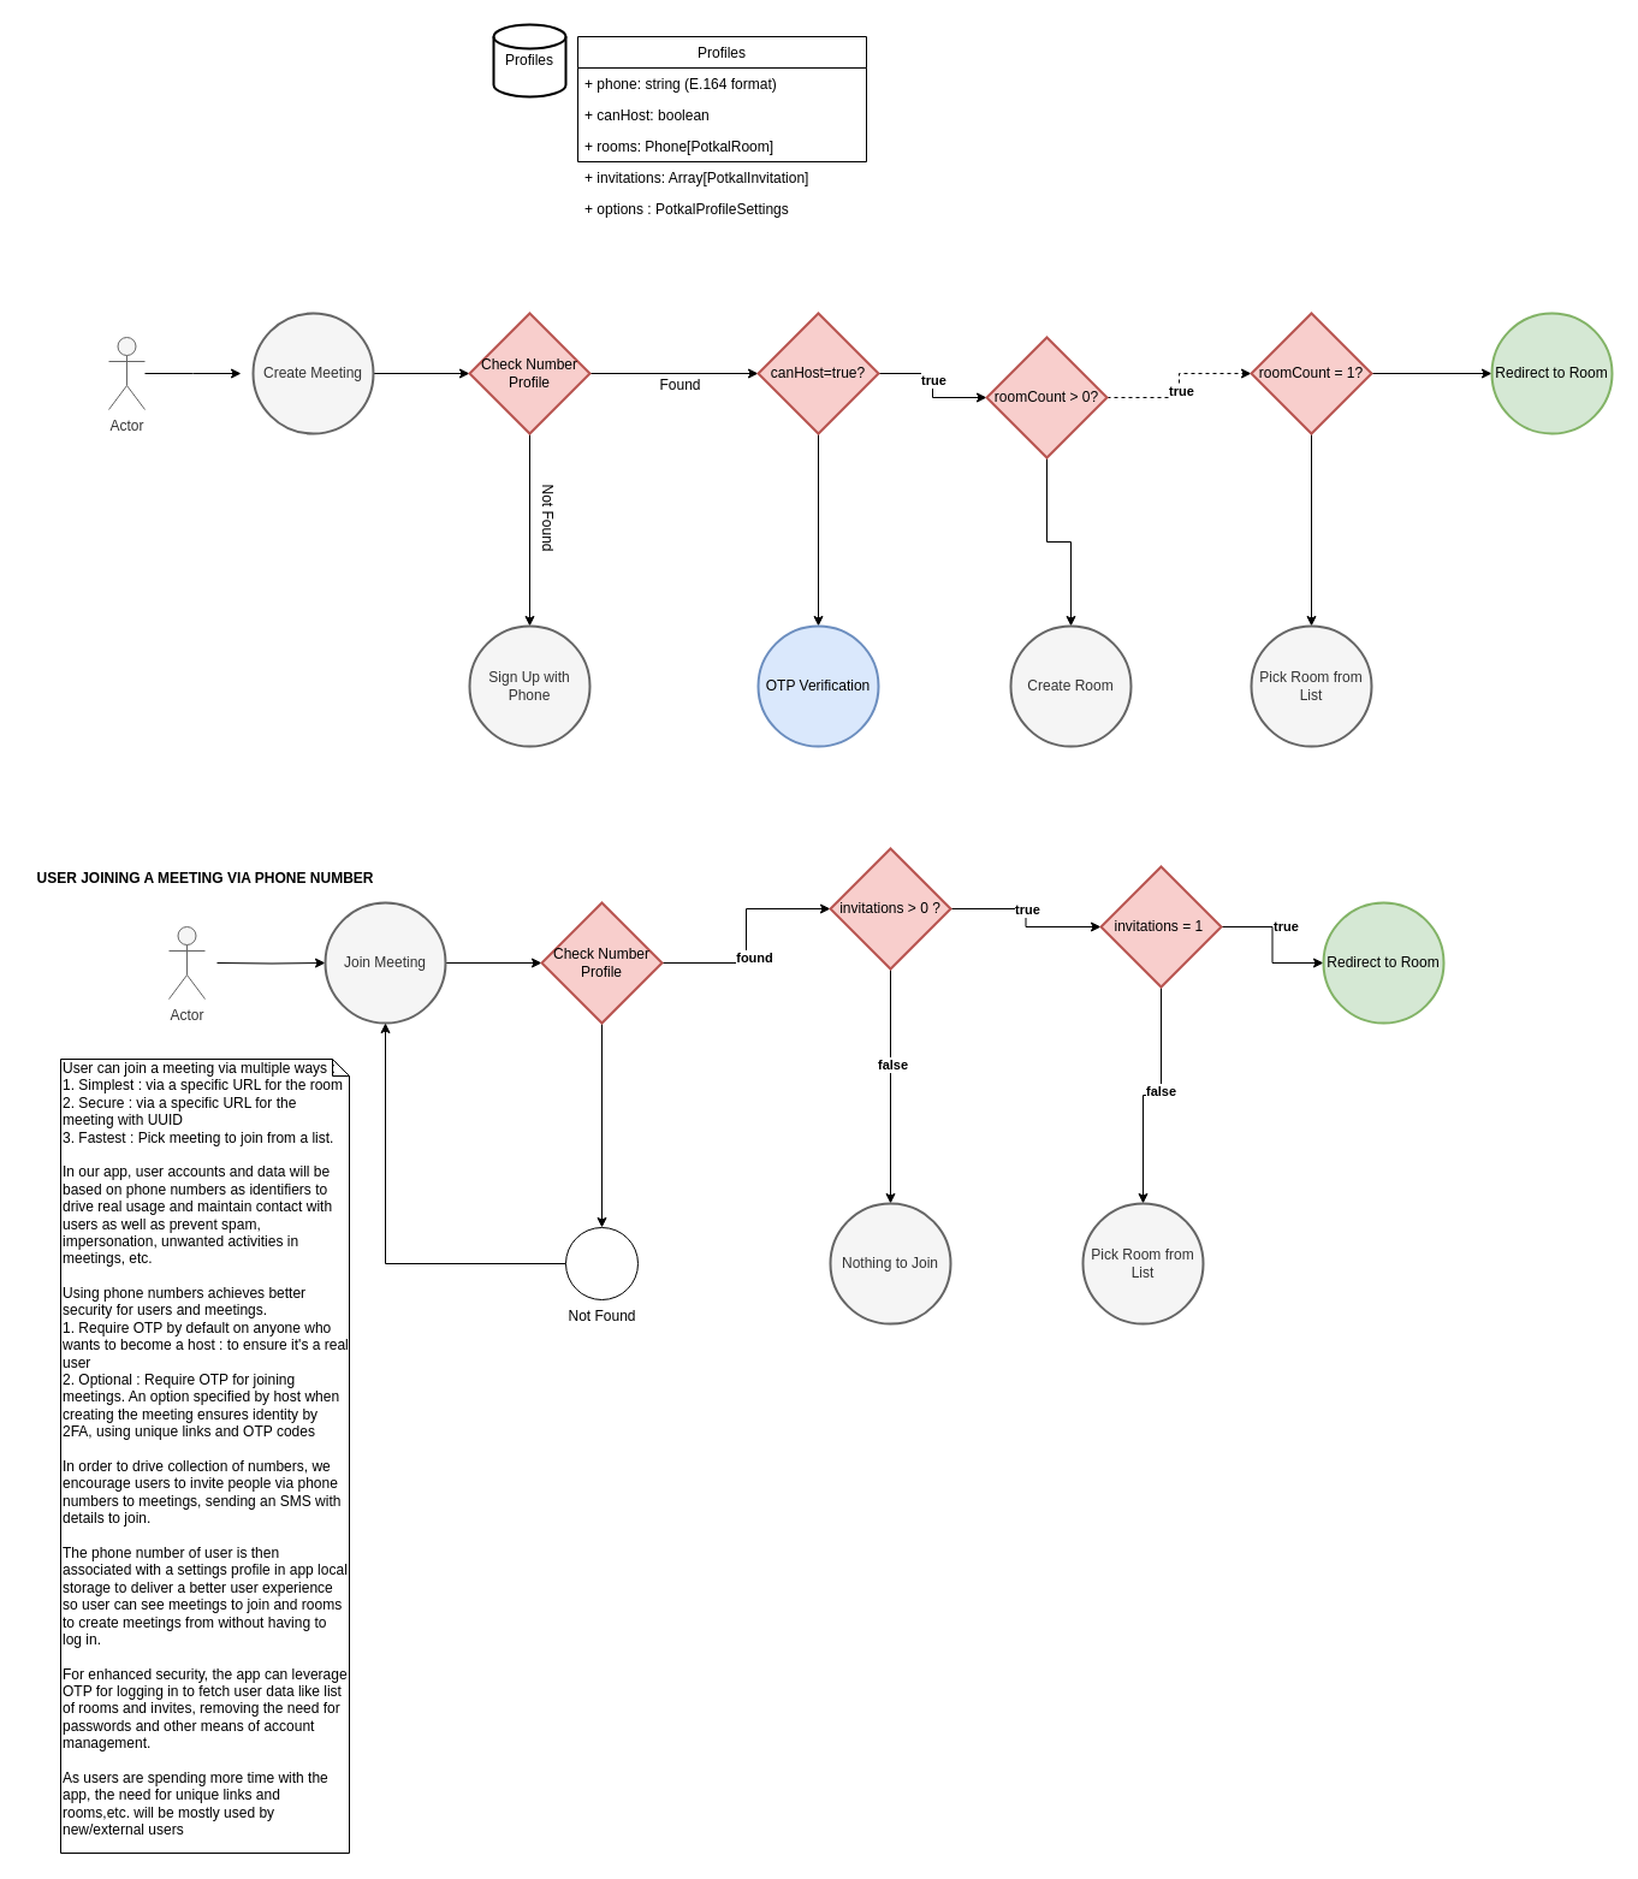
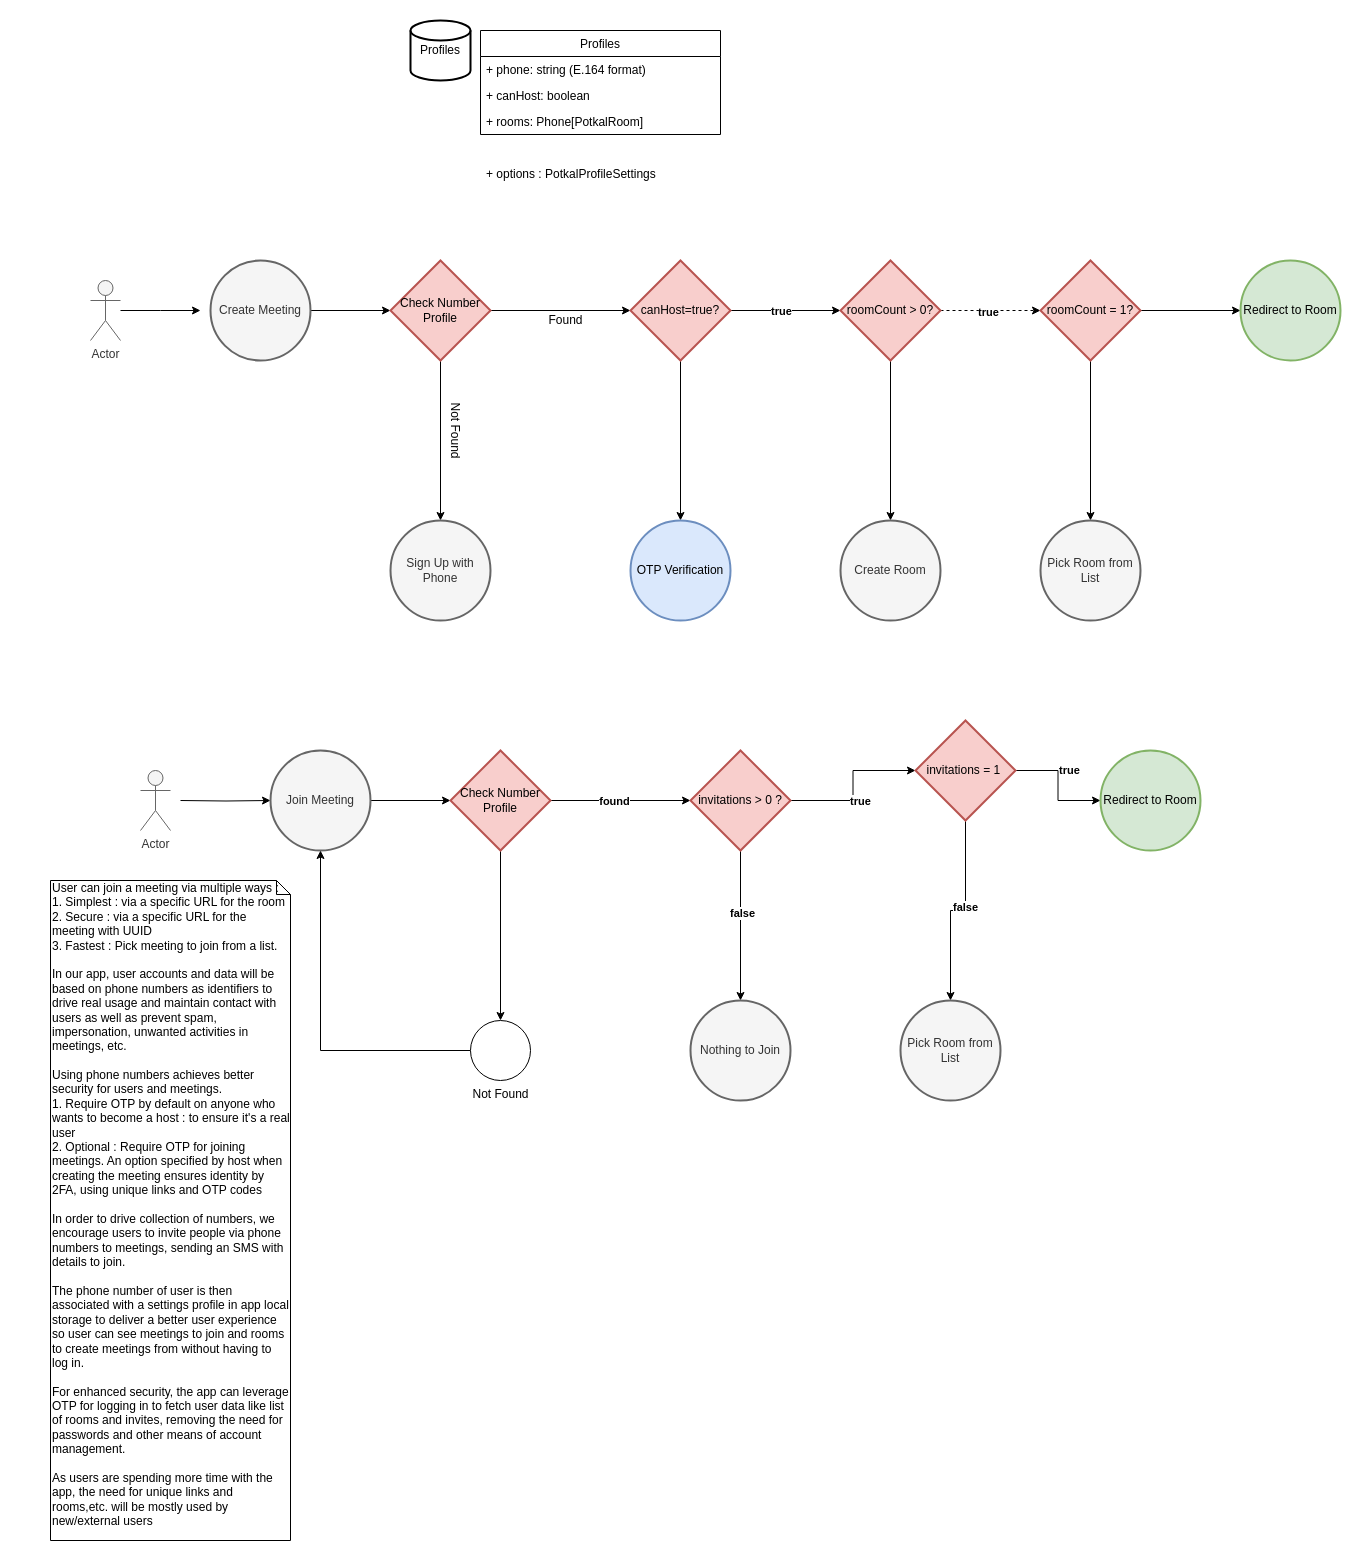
  <mxCell id="0" />
  <mxCell id="1" parent="0" />
  <mxCell id="2" value="" style="edgeStyle=orthogonalEdgeStyle;rounded=0;orthogonalLoop=1;jettySize=auto;html=1;" parent="1" source="3" edge="1"><mxGeometry relative="1" as="geometry"><mxPoint x="200" y="310" as="targetPoint" /></mxGeometry></mxCell>
  <mxCell id="3" value="Actor" style="shape=umlActor;verticalLabelPosition=bottom;labelBackgroundColor=#ffffff;verticalAlign=top;html=1;outlineConnect=0;fillColor=#f5f5f5;strokeColor=#666666;fontColor=#333333;" parent="1" vertex="1"><mxGeometry x="90" y="280" width="30" height="60" as="geometry" /></mxCell>
  <mxCell id="4" value="" style="edgeStyle=orthogonalEdgeStyle;rounded=0;orthogonalLoop=1;jettySize=auto;html=1;" parent="1" edge="1"><mxGeometry relative="1" as="geometry"><mxPoint x="310" y="310" as="sourcePoint" /><mxPoint x="390" y="310" as="targetPoint" /></mxGeometry></mxCell>
  <mxCell id="5" value="" style="edgeStyle=orthogonalEdgeStyle;rounded=0;orthogonalLoop=1;jettySize=auto;html=1;entryX=0;entryY=0.5;entryDx=0;entryDy=0;entryPerimeter=0;" parent="1" source="7" target="14" edge="1"><mxGeometry relative="1" as="geometry"><mxPoint x="690" y="310" as="targetPoint" /></mxGeometry></mxCell>
  <mxCell id="6" value="" style="edgeStyle=orthogonalEdgeStyle;rounded=0;orthogonalLoop=1;jettySize=auto;html=1;entryX=0.5;entryY=0;entryDx=0;entryDy=0;entryPerimeter=0;" parent="1" source="7" target="21" edge="1"><mxGeometry relative="1" as="geometry"><mxPoint x="440" y="510" as="targetPoint" /><Array as="points" /></mxGeometry></mxCell>
  <mxCell id="7" value="Check Number Profile" style="strokeWidth=2;html=1;shape=mxgraph.flowchart.decision;whiteSpace=wrap;fillColor=#f8cecc;strokeColor=#b85450;" parent="1" vertex="1"><mxGeometry x="390" y="260" width="100" height="100" as="geometry" /></mxCell>
  <mxCell id="8" value="Found" style="text;html=1;align=center;verticalAlign=middle;resizable=0;points=[];autosize=1;" parent="1" vertex="1"><mxGeometry x="540" y="310" width="50" height="20" as="geometry" /></mxCell>
  <mxCell id="9" value="Not Found" style="text;html=1;align=center;verticalAlign=middle;resizable=0;points=[];autosize=1;rotation=90;" parent="1" vertex="1"><mxGeometry x="420" y="420" width="70" height="20" as="geometry" /></mxCell>
  <mxCell id="10" value="Create Meeting" style="strokeWidth=2;html=1;shape=mxgraph.flowchart.start_2;whiteSpace=wrap;fillColor=#f5f5f5;strokeColor=#666666;fontColor=#333333;" parent="1" vertex="1"><mxGeometry x="210" y="260" width="100" height="100" as="geometry" /></mxCell>
  <mxCell id="11" value="" style="edgeStyle=orthogonalEdgeStyle;rounded=0;orthogonalLoop=1;jettySize=auto;html=1;entryX=0;entryY=0.5;entryDx=0;entryDy=0;entryPerimeter=0;" parent="1" source="14" target="25" edge="1"><mxGeometry relative="1" as="geometry"><mxPoint x="840" y="310" as="targetPoint" /></mxGeometry></mxCell>
  <mxCell id="12" value="&lt;b&gt;true&lt;/b&gt;" style="edgeLabel;html=1;align=center;verticalAlign=middle;resizable=0;points=[];" parent="11" vertex="1" connectable="0"><mxGeometry x="-0.088" relative="1" as="geometry"><mxPoint as="offset" /></mxGeometry></mxCell>
  <mxCell id="13" style="edgeStyle=orthogonalEdgeStyle;rounded=0;orthogonalLoop=1;jettySize=auto;html=1;exitX=0.5;exitY=1;exitDx=0;exitDy=0;exitPerimeter=0;entryX=0.5;entryY=0;entryDx=0;entryDy=0;entryPerimeter=0;" parent="1" source="14" target="30" edge="1"><mxGeometry relative="1" as="geometry" /></mxCell>
  <mxCell id="14" value="canHost=true?" style="strokeWidth=2;html=1;shape=mxgraph.flowchart.decision;whiteSpace=wrap;fillColor=#f8cecc;strokeColor=#b85450;" parent="1" vertex="1"><mxGeometry x="630" y="260" width="100" height="100" as="geometry" /></mxCell>
  <mxCell id="15" value="Profiles" style="strokeWidth=2;html=1;shape=mxgraph.flowchart.database;whiteSpace=wrap;" parent="1" vertex="1"><mxGeometry x="410" width="60" height="60" as="geometry" y="20" /></mxCell>
  <mxCell id="16" value="Profiles" style="swimlane;fontStyle=0;childLayout=stackLayout;horizontal=1;startSize=26;fillColor=none;horizontalStack=0;resizeParent=1;resizeParentMax=0;resizeLast=0;collapsible=1;marginBottom=0;" parent="1" vertex="1"><mxGeometry x="480" y="30" width="240" height="104" as="geometry"><mxRectangle x="460" y="10" width="70" height="26" as="alternateBounds" /></mxGeometry></mxCell>
  <mxCell id="17" value="+ phone: string (E.164 format)" style="text;strokeColor=none;fillColor=none;align=left;verticalAlign=top;spacingLeft=4;spacingRight=4;overflow=hidden;rotatable=0;points=[[0,0.5],[1,0.5]];portConstraint=eastwest;" parent="16" vertex="1"><mxGeometry y="26" width="240" height="26" as="geometry" /></mxCell>
  <mxCell id="18" value="+ canHost: boolean" style="text;strokeColor=none;fillColor=none;align=left;verticalAlign=top;spacingLeft=4;spacingRight=4;overflow=hidden;rotatable=0;points=[[0,0.5],[1,0.5]];portConstraint=eastwest;" parent="16" vertex="1"><mxGeometry y="52" width="240" height="26" as="geometry" /></mxCell>
  <mxCell id="19" value="+ rooms: Phone[PotkalRoom]" style="text;strokeColor=none;fillColor=none;align=left;verticalAlign=top;spacingLeft=4;spacingRight=4;overflow=hidden;rotatable=0;points=[[0,0.5],[1,0.5]];portConstraint=eastwest;" parent="16" vertex="1"><mxGeometry y="78" width="240" height="26" as="geometry" /></mxCell>
- <mxCell id="20" value="+ invitations: Array[PotkalInvitation]" style="text;strokeColor=none;fillColor=none;align=left;verticalAlign=top;spacingLeft=4;spacingRight=4;overflow=hidden;rotatable=0;points=[[0,0.5],[1,0.5]];portConstraint=eastwest;" parent="1" vertex="1"><mxGeometry x="480" y="134" width="240" height="26" as="geometry" /></mxCell>
  <mxCell id="21" value="Sign Up with Phone" style="strokeWidth=2;html=1;shape=mxgraph.flowchart.start_2;whiteSpace=wrap;fillColor=#f5f5f5;strokeColor=#666666;fontColor=#333333;" parent="1" vertex="1"><mxGeometry x="390" y="520" width="100" height="100" as="geometry" /></mxCell>
  <mxCell id="22" value="" style="edgeStyle=orthogonalEdgeStyle;rounded=0;orthogonalLoop=1;jettySize=auto;html=1;dashed=1;" parent="1" source="25" target="28" edge="1"><mxGeometry relative="1" as="geometry" /></mxCell>
  <mxCell id="23" value="true" style="edgeLabel;html=1;align=center;verticalAlign=middle;resizable=0;points=[];fontStyle=1" parent="22" vertex="1" connectable="0"><mxGeometry x="-0.054" y="-1" relative="1" as="geometry"><mxPoint as="offset" /></mxGeometry></mxCell>
  <mxCell id="24" style="edgeStyle=orthogonalEdgeStyle;rounded=0;orthogonalLoop=1;jettySize=auto;html=1;exitX=0.5;exitY=1;exitDx=0;exitDy=0;exitPerimeter=0;entryX=0.5;entryY=0;entryDx=0;entryDy=0;entryPerimeter=0;" parent="1" source="25" target="31" edge="1"><mxGeometry relative="1" as="geometry" /></mxCell>
- <mxCell id="25" value="roomCount &amp;gt; 0?" style="strokeWidth=2;html=1;shape=mxgraph.flowchart.decision;whiteSpace=wrap;fillColor=#f8cecc;strokeColor=#b85450;" parent="1" vertex="1"><mxGeometry x="820" y="280" width="100" height="100" as="geometry" /></mxCell>
+ <mxCell id="25" value="roomCount &amp;gt; 0?" style="strokeWidth=2;html=1;shape=mxgraph.flowchart.decision;whiteSpace=wrap;fillColor=#f8cecc;strokeColor=#b85450;" parent="1" vertex="1"><mxGeometry x="840" y="260" width="100" height="100" as="geometry" /></mxCell>
  <mxCell id="26" style="edgeStyle=orthogonalEdgeStyle;rounded=0;orthogonalLoop=1;jettySize=auto;html=1;exitX=1;exitY=0.5;exitDx=0;exitDy=0;exitPerimeter=0;entryX=0;entryY=0.5;entryDx=0;entryDy=0;entryPerimeter=0;" parent="1" source="28" target="29" edge="1"><mxGeometry relative="1" as="geometry" /></mxCell>
  <mxCell id="27" style="edgeStyle=orthogonalEdgeStyle;rounded=0;orthogonalLoop=1;jettySize=auto;html=1;exitX=0.5;exitY=1;exitDx=0;exitDy=0;exitPerimeter=0;entryX=0.5;entryY=0;entryDx=0;entryDy=0;entryPerimeter=0;" parent="1" source="28" target="32" edge="1"><mxGeometry relative="1" as="geometry" /></mxCell>
  <mxCell id="28" value="roomCount = 1?" style="strokeWidth=2;html=1;shape=mxgraph.flowchart.decision;whiteSpace=wrap;fillColor=#f8cecc;strokeColor=#b85450;" parent="1" vertex="1"><mxGeometry x="1040" y="260" width="100" height="100" as="geometry" /></mxCell>
  <mxCell id="29" value="Redirect to Room" style="strokeWidth=2;html=1;shape=mxgraph.flowchart.start_2;whiteSpace=wrap;fillColor=#d5e8d4;strokeColor=#82b366;" parent="1" vertex="1"><mxGeometry x="1240" y="260" width="100" height="100" as="geometry" /></mxCell>
  <mxCell id="30" value="OTP Verification" style="strokeWidth=2;html=1;shape=mxgraph.flowchart.start_2;whiteSpace=wrap;fillColor=#dae8fc;strokeColor=#6c8ebf;" parent="1" vertex="1"><mxGeometry x="630" y="520" width="100" height="100" as="geometry" /></mxCell>
  <mxCell id="31" value="Create Room" style="strokeWidth=2;html=1;shape=mxgraph.flowchart.start_2;whiteSpace=wrap;fillColor=#f5f5f5;strokeColor=#666666;fontColor=#333333;" parent="1" vertex="1"><mxGeometry x="840" y="520" width="100" height="100" as="geometry" /></mxCell>
  <mxCell id="32" value="Pick Room from List" style="strokeWidth=2;html=1;shape=mxgraph.flowchart.start_2;whiteSpace=wrap;fillColor=#f5f5f5;strokeColor=#666666;fontColor=#333333;" parent="1" vertex="1"><mxGeometry x="1040" y="520" width="100" height="100" as="geometry" /></mxCell>
  <mxCell id="33" style="edgeStyle=orthogonalEdgeStyle;rounded=0;orthogonalLoop=1;jettySize=auto;html=1;entryX=0;entryY=0.5;entryDx=0;entryDy=0;entryPerimeter=0;" edge="1" parent="1" target="36"><mxGeometry relative="1" as="geometry"><mxPoint x="180" y="800" as="sourcePoint" /></mxGeometry></mxCell>
  <mxCell id="34" value="Actor" style="shape=umlActor;verticalLabelPosition=bottom;labelBackgroundColor=#ffffff;verticalAlign=top;html=1;outlineConnect=0;fillColor=#f5f5f5;strokeColor=#666666;fontColor=#333333;" vertex="1" parent="1"><mxGeometry x="140" y="770" width="30" height="60" as="geometry" /></mxCell>
  <mxCell id="35" style="edgeStyle=orthogonalEdgeStyle;rounded=0;orthogonalLoop=1;jettySize=auto;html=1;exitX=1;exitY=0.5;exitDx=0;exitDy=0;exitPerimeter=0;entryX=0;entryY=0.5;entryDx=0;entryDy=0;entryPerimeter=0;" edge="1" parent="1" source="36" target="40"><mxGeometry relative="1" as="geometry" /></mxCell>
  <mxCell id="36" value="Join Meeting" style="strokeWidth=2;html=1;shape=mxgraph.flowchart.start_2;whiteSpace=wrap;fillColor=#f5f5f5;strokeColor=#666666;fontColor=#333333;" vertex="1" parent="1"><mxGeometry x="270" y="750" width="100" height="100" as="geometry" /></mxCell>
  <mxCell id="37" value="" style="edgeStyle=orthogonalEdgeStyle;rounded=0;orthogonalLoop=1;jettySize=auto;html=1;" edge="1" parent="1" source="40" target="45"><mxGeometry relative="1" as="geometry" /></mxCell>
  <mxCell id="38" value="found" style="edgeLabel;html=1;align=center;verticalAlign=middle;resizable=0;points=[];fontStyle=1" vertex="1" connectable="0" parent="37"><mxGeometry x="-0.186" relative="1" as="geometry"><mxPoint x="6" as="offset" /></mxGeometry></mxCell>
  <mxCell id="39" style="edgeStyle=orthogonalEdgeStyle;rounded=0;orthogonalLoop=1;jettySize=auto;html=1;exitX=0.5;exitY=1;exitDx=0;exitDy=0;exitPerimeter=0;entryX=0.5;entryY=0;entryDx=0;entryDy=0;entryPerimeter=0;" edge="1" parent="1" source="40" target="53"><mxGeometry relative="1" as="geometry" /></mxCell>
  <mxCell id="40" value="Check Number Profile" style="strokeWidth=2;html=1;shape=mxgraph.flowchart.decision;whiteSpace=wrap;fillColor=#f8cecc;strokeColor=#b85450;" vertex="1" parent="1"><mxGeometry x="450" y="750" width="100" height="100" as="geometry" /></mxCell>
  <mxCell id="41" value="" style="edgeStyle=orthogonalEdgeStyle;rounded=0;orthogonalLoop=1;jettySize=auto;html=1;" edge="1" parent="1" source="45" target="50"><mxGeometry relative="1" as="geometry" /></mxCell>
  <mxCell id="42" value="true" style="edgeLabel;html=1;align=center;verticalAlign=middle;resizable=0;points=[];fontStyle=1" vertex="1" connectable="0" parent="41"><mxGeometry x="-0.218" relative="1" as="geometry"><mxPoint x="8" as="offset" /></mxGeometry></mxCell>
  <mxCell id="43" style="edgeStyle=orthogonalEdgeStyle;rounded=0;orthogonalLoop=1;jettySize=auto;html=1;exitX=0.5;exitY=1;exitDx=0;exitDy=0;exitPerimeter=0;entryX=0.5;entryY=0;entryDx=0;entryDy=0;entryPerimeter=0;" edge="1" parent="1" source="45" target="55"><mxGeometry relative="1" as="geometry" /></mxCell>
  <mxCell id="44" value="false" style="edgeLabel;html=1;align=center;verticalAlign=middle;resizable=0;points=[];fontStyle=1" vertex="1" connectable="0" parent="43"><mxGeometry x="-0.276" y="1" relative="1" as="geometry"><mxPoint y="8" as="offset" /></mxGeometry></mxCell>
- <mxCell id="45" value="invitations &amp;gt; 0 ?" style="strokeWidth=2;html=1;shape=mxgraph.flowchart.decision;whiteSpace=wrap;fillColor=#f8cecc;strokeColor=#b85450;" vertex="1" parent="1"><mxGeometry x="690" y="705" width="100" height="100" as="geometry" /></mxCell>
+ <mxCell id="45" value="invitations &amp;gt; 0 ?" style="strokeWidth=2;html=1;shape=mxgraph.flowchart.decision;whiteSpace=wrap;fillColor=#f8cecc;strokeColor=#b85450;" vertex="1" parent="1"><mxGeometry x="690" y="750" width="100" height="100" as="geometry" /></mxCell>
  <mxCell id="46" style="edgeStyle=orthogonalEdgeStyle;rounded=0;orthogonalLoop=1;jettySize=auto;html=1;exitX=1;exitY=0.5;exitDx=0;exitDy=0;exitPerimeter=0;entryX=0;entryY=0.5;entryDx=0;entryDy=0;entryPerimeter=0;" edge="1" parent="1" source="50" target="54"><mxGeometry relative="1" as="geometry" /></mxCell>
  <mxCell id="47" value="true" style="edgeLabel;html=1;align=center;verticalAlign=middle;resizable=0;points=[];fontStyle=1" vertex="1" connectable="0" parent="46"><mxGeometry x="-0.313" y="2" relative="1" as="geometry"><mxPoint x="13" y="1" as="offset" /></mxGeometry></mxCell>
  <mxCell id="48" style="edgeStyle=orthogonalEdgeStyle;rounded=0;orthogonalLoop=1;jettySize=auto;html=1;exitX=0.5;exitY=1;exitDx=0;exitDy=0;exitPerimeter=0;entryX=0.5;entryY=0;entryDx=0;entryDy=0;entryPerimeter=0;" edge="1" parent="1" source="50" target="56"><mxGeometry relative="1" as="geometry" /></mxCell>
  <mxCell id="49" value="false" style="edgeLabel;html=1;align=center;verticalAlign=middle;resizable=0;points=[];fontStyle=1" vertex="1" connectable="0" parent="48"><mxGeometry x="-0.084" y="-1" relative="1" as="geometry"><mxPoint y="-3" as="offset" /></mxGeometry></mxCell>
  <mxCell id="50" value="invitations = 1&amp;nbsp;" style="strokeWidth=2;html=1;shape=mxgraph.flowchart.decision;whiteSpace=wrap;fillColor=#f8cecc;strokeColor=#b85450;" vertex="1" parent="1"><mxGeometry x="915" y="720" width="100" height="100" as="geometry" /></mxCell>
  <mxCell id="51" value="+ options : PotkalProfileSettings" style="text;strokeColor=none;fillColor=none;align=left;verticalAlign=top;spacingLeft=4;spacingRight=4;overflow=hidden;rotatable=0;points=[[0,0.5],[1,0.5]];portConstraint=eastwest;" vertex="1" parent="1"><mxGeometry x="480" y="160" width="240" height="26" as="geometry" /></mxCell>
  <mxCell id="52" style="edgeStyle=orthogonalEdgeStyle;rounded=0;orthogonalLoop=1;jettySize=auto;html=1;exitX=0;exitY=0.5;exitDx=0;exitDy=0;exitPerimeter=0;entryX=0.5;entryY=1;entryDx=0;entryDy=0;entryPerimeter=0;" edge="1" parent="1" source="53" target="36"><mxGeometry relative="1" as="geometry" /></mxCell>
  <mxCell id="53" value="Not Found" style="verticalLabelPosition=bottom;verticalAlign=top;html=1;shape=mxgraph.flowchart.on-page_reference;" vertex="1" parent="1"><mxGeometry x="470" y="1020" width="60" height="60" as="geometry" /></mxCell>
  <mxCell id="54" value="Redirect to Room" style="strokeWidth=2;html=1;shape=mxgraph.flowchart.start_2;whiteSpace=wrap;fillColor=#d5e8d4;strokeColor=#82b366;" vertex="1" parent="1"><mxGeometry x="1100" y="750" width="100" height="100" as="geometry" /></mxCell>
  <mxCell id="55" value="Nothing to Join" style="strokeWidth=2;html=1;shape=mxgraph.flowchart.start_2;whiteSpace=wrap;fillColor=#f5f5f5;strokeColor=#666666;fontColor=#333333;" vertex="1" parent="1"><mxGeometry x="690" y="1000" width="100" height="100" as="geometry" /></mxCell>
  <mxCell id="56" value="Pick Room from List" style="strokeWidth=2;html=1;shape=mxgraph.flowchart.start_2;whiteSpace=wrap;fillColor=#f5f5f5;strokeColor=#666666;fontColor=#333333;" vertex="1" parent="1"><mxGeometry x="900" y="1000" width="100" height="100" as="geometry" /></mxCell>
- <mxCell id="57" value="USER JOINING A MEETING VIA PHONE NUMBER" style="text;html=1;align=center;verticalAlign=middle;resizable=0;points=[];autosize=1;fontStyle=1" vertex="1" parent="1"><mxGeometry y="720" width="300" height="20" as="geometry" x="20" /></mxCell>
  <mxCell id="58" value="User can join a meeting via multiple ways :&amp;nbsp;&lt;br&gt;1. Simplest : via a specific URL for the room&lt;br&gt;2. Secure : via a specific URL for the meeting with UUID&lt;br&gt;3. Fastest : Pick meeting to join from a list.&lt;br&gt;&lt;br&gt;In our app, user accounts and data will be based on phone numbers as identifiers to drive real usage and maintain contact with users as well as prevent spam, impersonation, unwanted activities in meetings, etc.&lt;br&gt;&lt;br&gt;Using phone numbers achieves better security for users and meetings.&amp;nbsp;&lt;br&gt;1. Require OTP by default on anyone who wants to become a host : to ensure it's a real user&lt;br&gt;2. Optional : Require OTP for joining meetings. An option specified by host when creating the meeting ensures identity by 2FA, using unique links and OTP codes&lt;br&gt;&lt;br&gt;In order to drive collection of numbers, we encourage users to invite people via phone numbers to meetings, sending an SMS with details to join.&lt;br&gt;&lt;br&gt;The phone number of user is then associated with a settings profile in app local storage to deliver a better user experience so user can see meetings to join and rooms to create meetings from without having to log in.&amp;nbsp;&lt;br&gt;&lt;br&gt;For enhanced security, the app can leverage OTP for logging in to fetch user data like list of rooms and invites, removing the need for passwords and other means of account management.&lt;br&gt;&lt;br&gt;As users are spending more time with the app, the need for unique links and rooms,etc. will be mostly used by new/external users" style="shape=note;whiteSpace=wrap;html=1;size=14;verticalAlign=top;align=left;spacingTop=-6;" vertex="1" parent="1"><mxGeometry x="50" y="880" width="240" height="660" as="geometry" /></mxCell>
